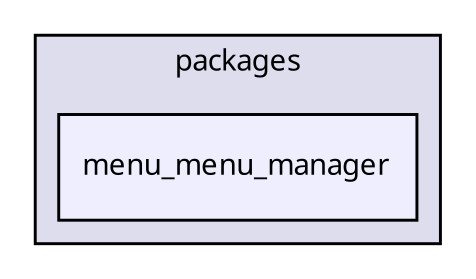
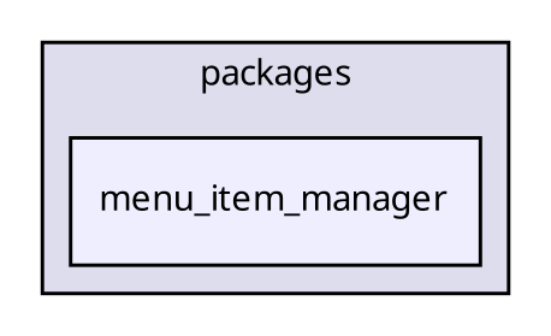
  digraph {
    compound=true
-   n1 [fillcolor="#eeeeff" fontname="FreeSans.ttf" fontsize=10 label=menu_menu_manager pencolor=black shape=box style=filled]
+   n1 [fillcolor="#eeeeff" fontname="FreeSans.ttf" fontsize=10 label=menu_item_manager pencolor=black shape=box style=filled]
    subgraph cluster_1 {
      bgcolor="#ddddee"
      fontname="FreeSans.ttf"
      fontsize=10
      label=packages
      pencolor=black
      n1
    }
  }
